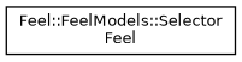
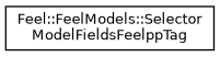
  digraph {
    rankdir=LR
-   n1 [color=black fillcolor=white fontname=Helvetica fontsize=10 height=0.2 label="Feel::FeelModels::Selector\lFeel" shape=record style=filled width=0.4]
+   n1 [color=black fillcolor=white fontname=Helvetica fontsize=10 height=0.2 label="Feel::FeelModels::Selector\lModelFieldsFeelppTag" shape=record style=filled width=0.4]
  }
